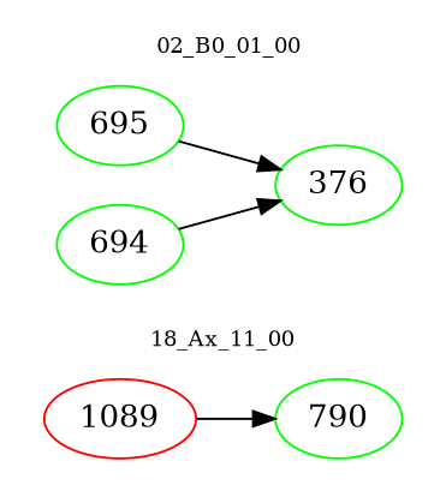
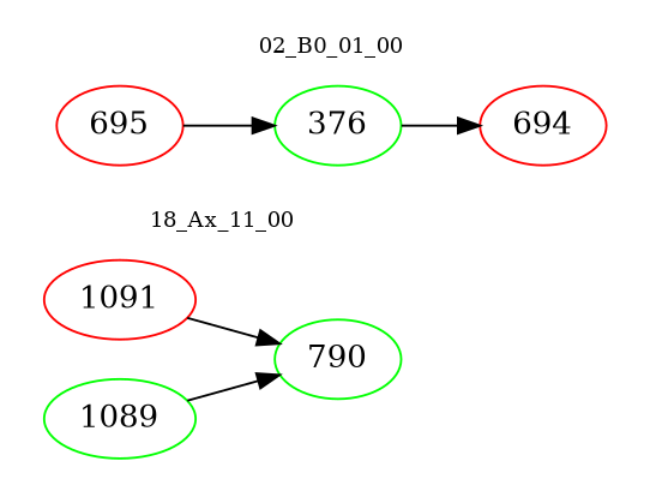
  digraph {
    rankdir=LR
    node [color=red]
    edge [color=black]
+   n1 [label=1091]
    n2 [color=green label=790]
-   n3 [label=1089]
-   n4 [color=green label=695]
+   n3 [color=green label=1089]
+   n4 [label=695]
    n5 [color=green label=376]
-   n6 [color=green label=694]
+   n6 [label=694]
    subgraph cluster_1 {
      color=white
      fontsize=10
      label="18_Ax_11_00"
+     n1
      n2
      n3
    }
    subgraph cluster_2 {
      color=white
      fontsize=10
      label="02_B0_01_00"
      n4
      n5
      n6
    }
+   n1 -> n2
    n3 -> n2
    n4 -> n5
-   n6 -> n5
+   n5 -> n6
  }
